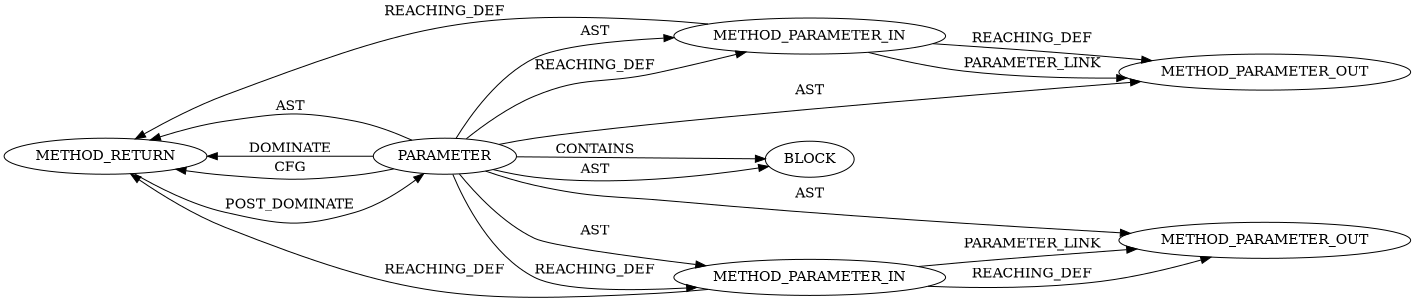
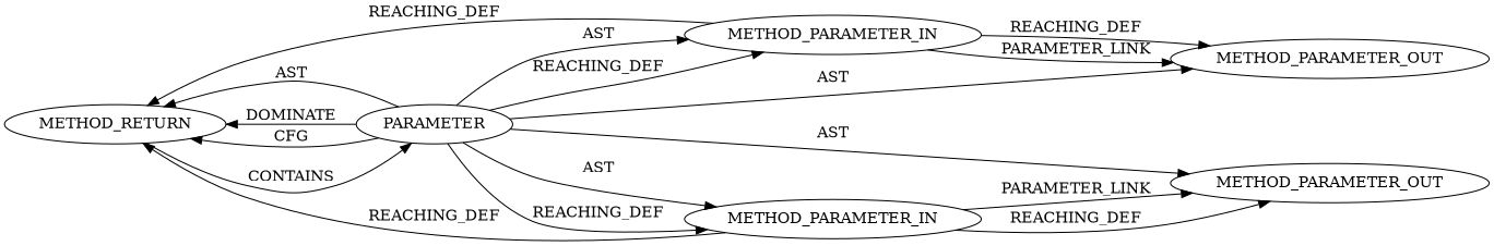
  digraph {
    rankdir=LR
    node [CODE="int tx" COLUMN_NUMBER=5 EVALUATION_STRATEGY=BY_VALUE LINE_NUMBER=148 ORDER=2 TYPE_FULL_NAME=int IS_VARIADIC=false]
    n1 [CODE=RET ORDER=4 label=METHOD_RETURN IS_VARIADIC=""]
    n2 [AST_PARENT_FULL_NAME="tls.h:<global>" AST_PARENT_TYPE=TYPE_DECL CODE="int tls_set_sw_offload(struct sock *sk, int tx);" COLUMN_NUMBER_END=47 FILENAME="tls.h" FULL_NAME=tls_set_sw_offload IS_EXTERNAL=false LINE_NUMBER_END=148 NAME=tls_set_sw_offload ORDER=20 SIGNATURE="int tls_set_sw_offload (sock*,int)" label=PARAMETER EVALUATION_STRATEGY="" TYPE_FULL_NAME="" IS_VARIADIC=""]
-   n3 [ARGUMENT_INDEX=-1 CODE="<empty>" ORDER=3 TYPE_FULL_NAME="<empty>" label=BLOCK COLUMN_NUMBER="" EVALUATION_STRATEGY="" LINE_NUMBER="" IS_VARIADIC=""]
    n4 [COLUMN_NUMBER=41 INDEX=2 NAME=tx label=METHOD_PARAMETER_OUT]
    n5 [CODE="struct sock *sk" COLUMN_NUMBER=24 INDEX=1 NAME=sk ORDER=1 TYPE_FULL_NAME="sock*" label=METHOD_PARAMETER_IN]
    n6 [COLUMN_NUMBER=41 INDEX=2 NAME=tx label=METHOD_PARAMETER_IN]
    n7 [CODE="struct sock *sk" COLUMN_NUMBER=24 INDEX=1 NAME=sk ORDER=1 TYPE_FULL_NAME="sock*" label=METHOD_PARAMETER_OUT]
-   n1 -> n2 [label=POST_DOMINATE]
+   n1 -> n2 [label=CONTAINS]
    n2 -> n1 [label=AST]
    n2 -> n1 [label=DOMINATE]
    n2 -> n1 [label=CFG]
-   n2 -> n3 [label=CONTAINS]
-   n2 -> n3 [label=AST]
    n2 -> n4 [label=AST]
    n2 -> n5 [label=REACHING_DEF]
    n2 -> n5 [label=AST]
    n2 -> n6 [label=AST]
    n2 -> n6 [label=REACHING_DEF]
    n2 -> n7 [label=AST]
    n5 -> n1 [VARIABLE=sk label=REACHING_DEF]
    n5 -> n7 [label=PARAMETER_LINK]
    n5 -> n7 [VARIABLE=sk label=REACHING_DEF]
    n6 -> n1 [VARIABLE=tx label=REACHING_DEF]
    n6 -> n4 [label=PARAMETER_LINK]
    n6 -> n4 [VARIABLE=tx label=REACHING_DEF]
  }
